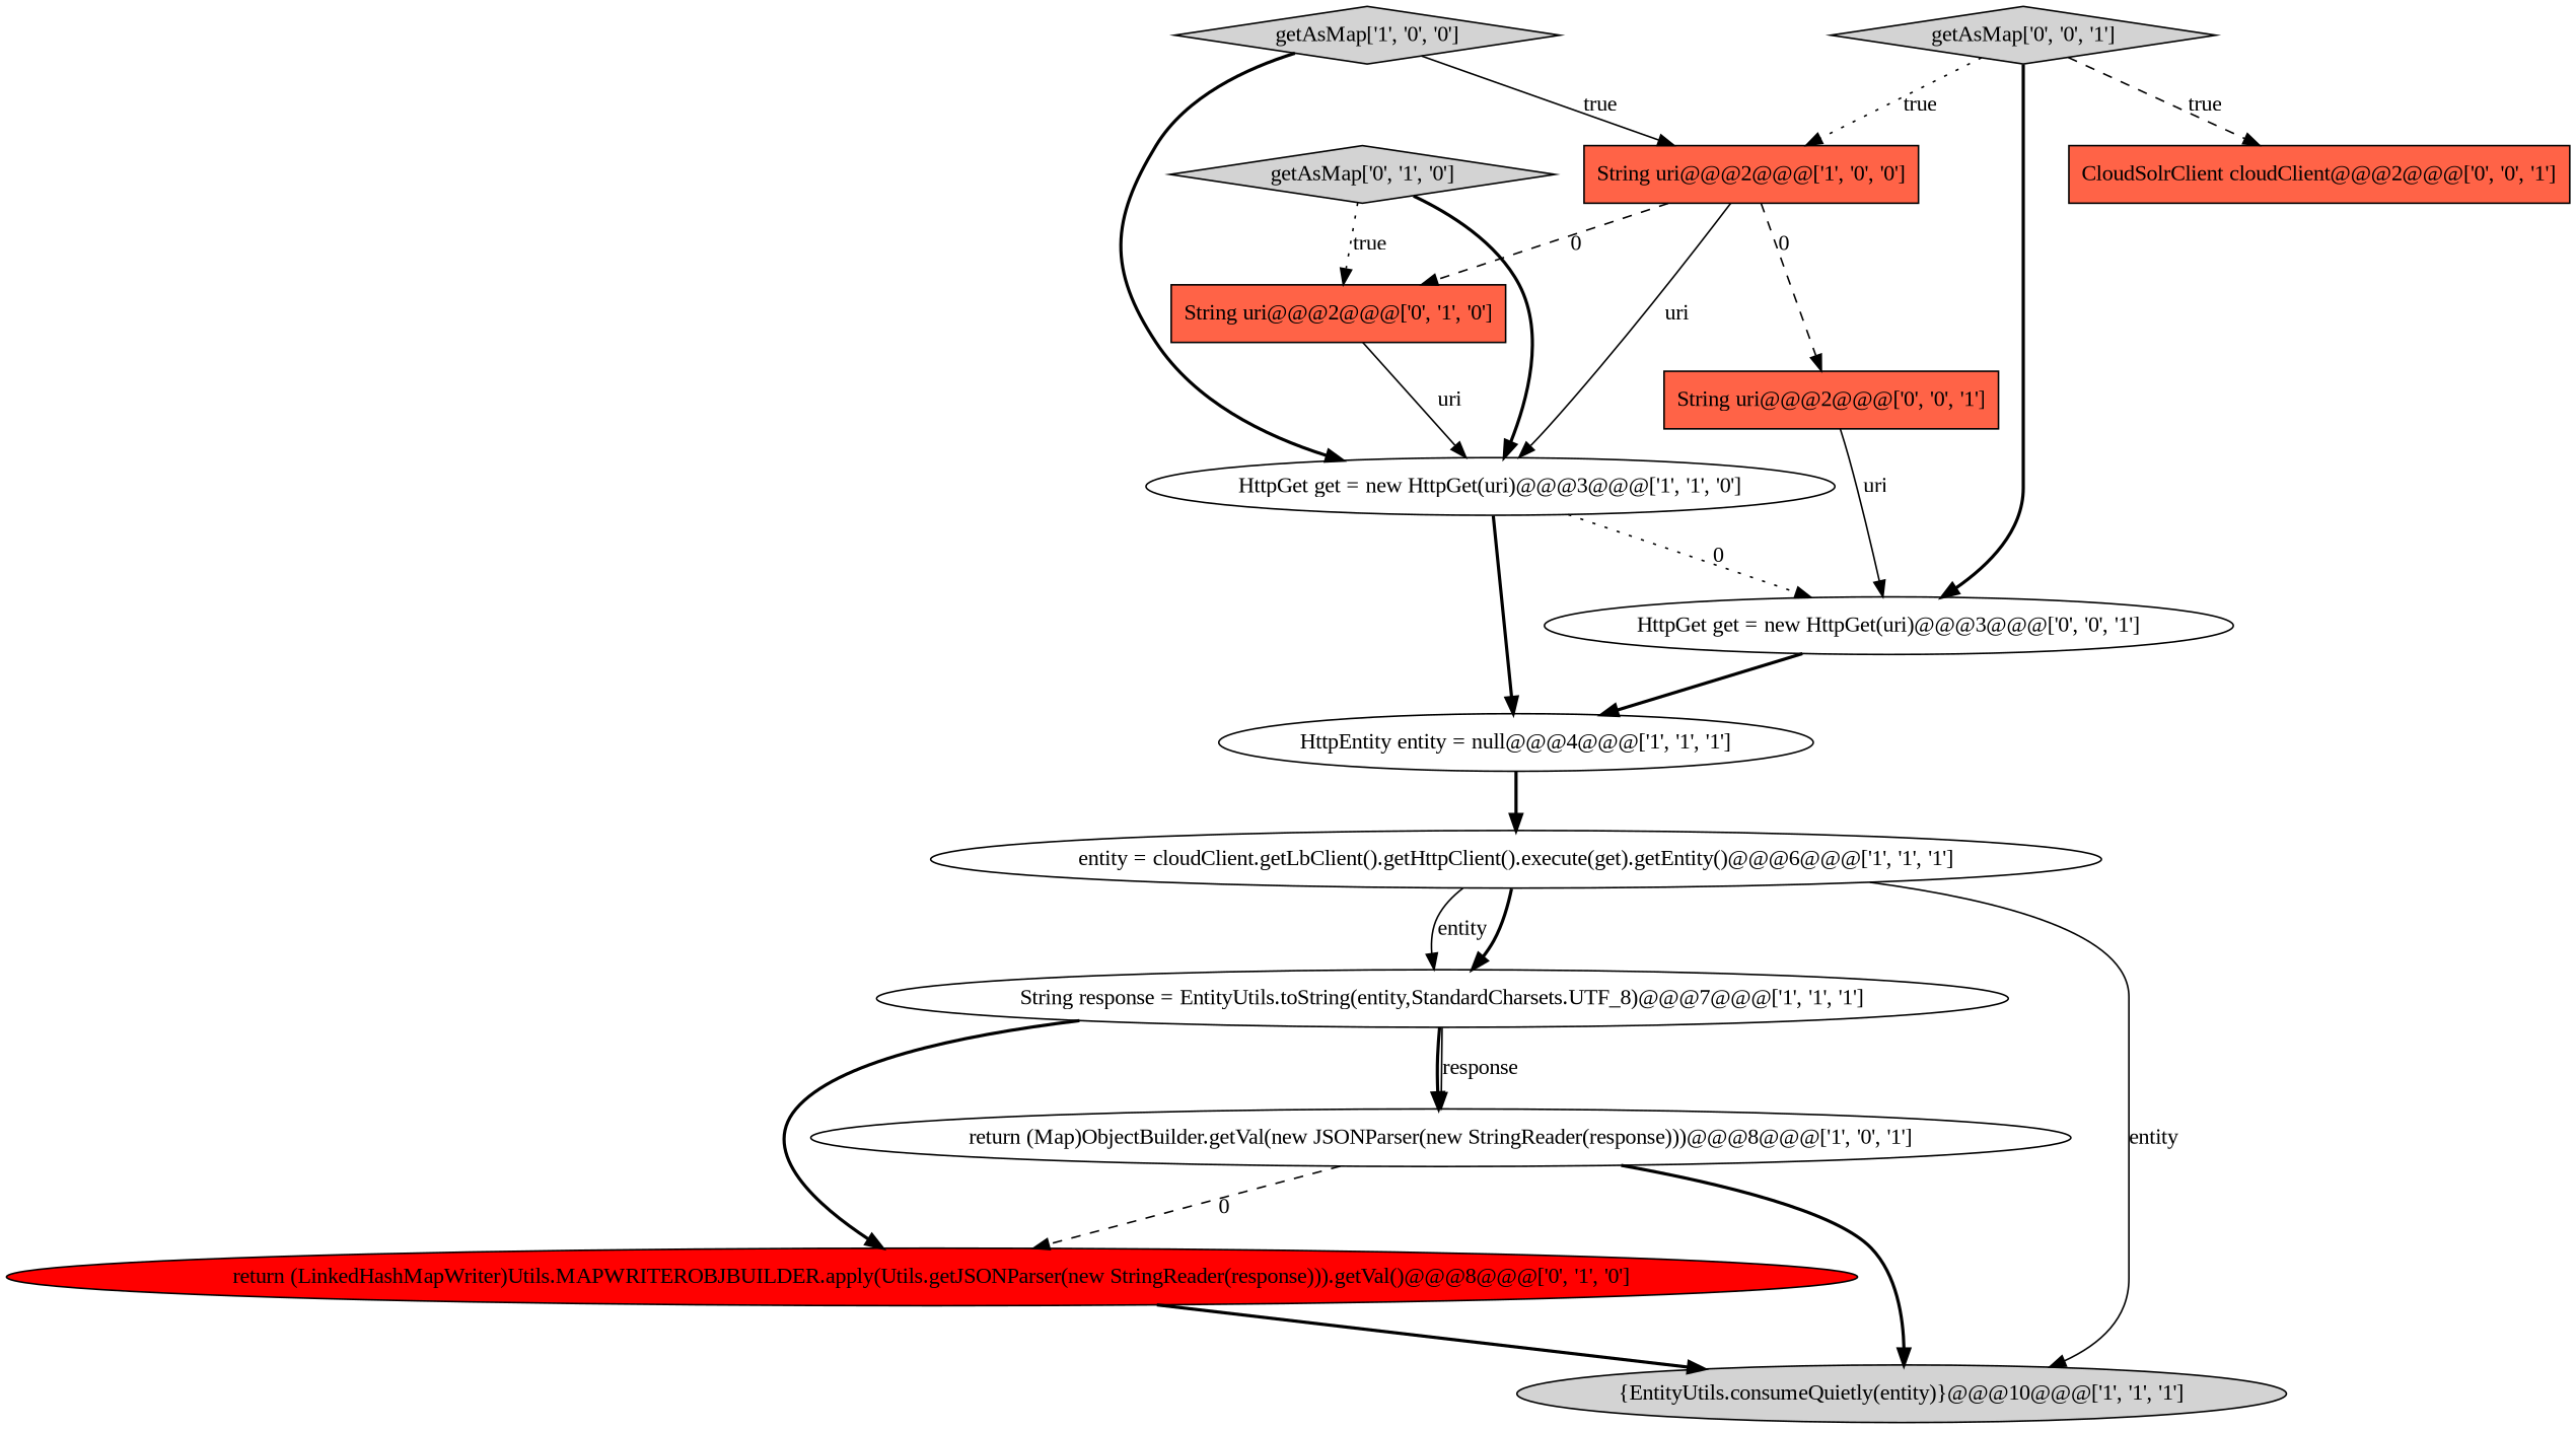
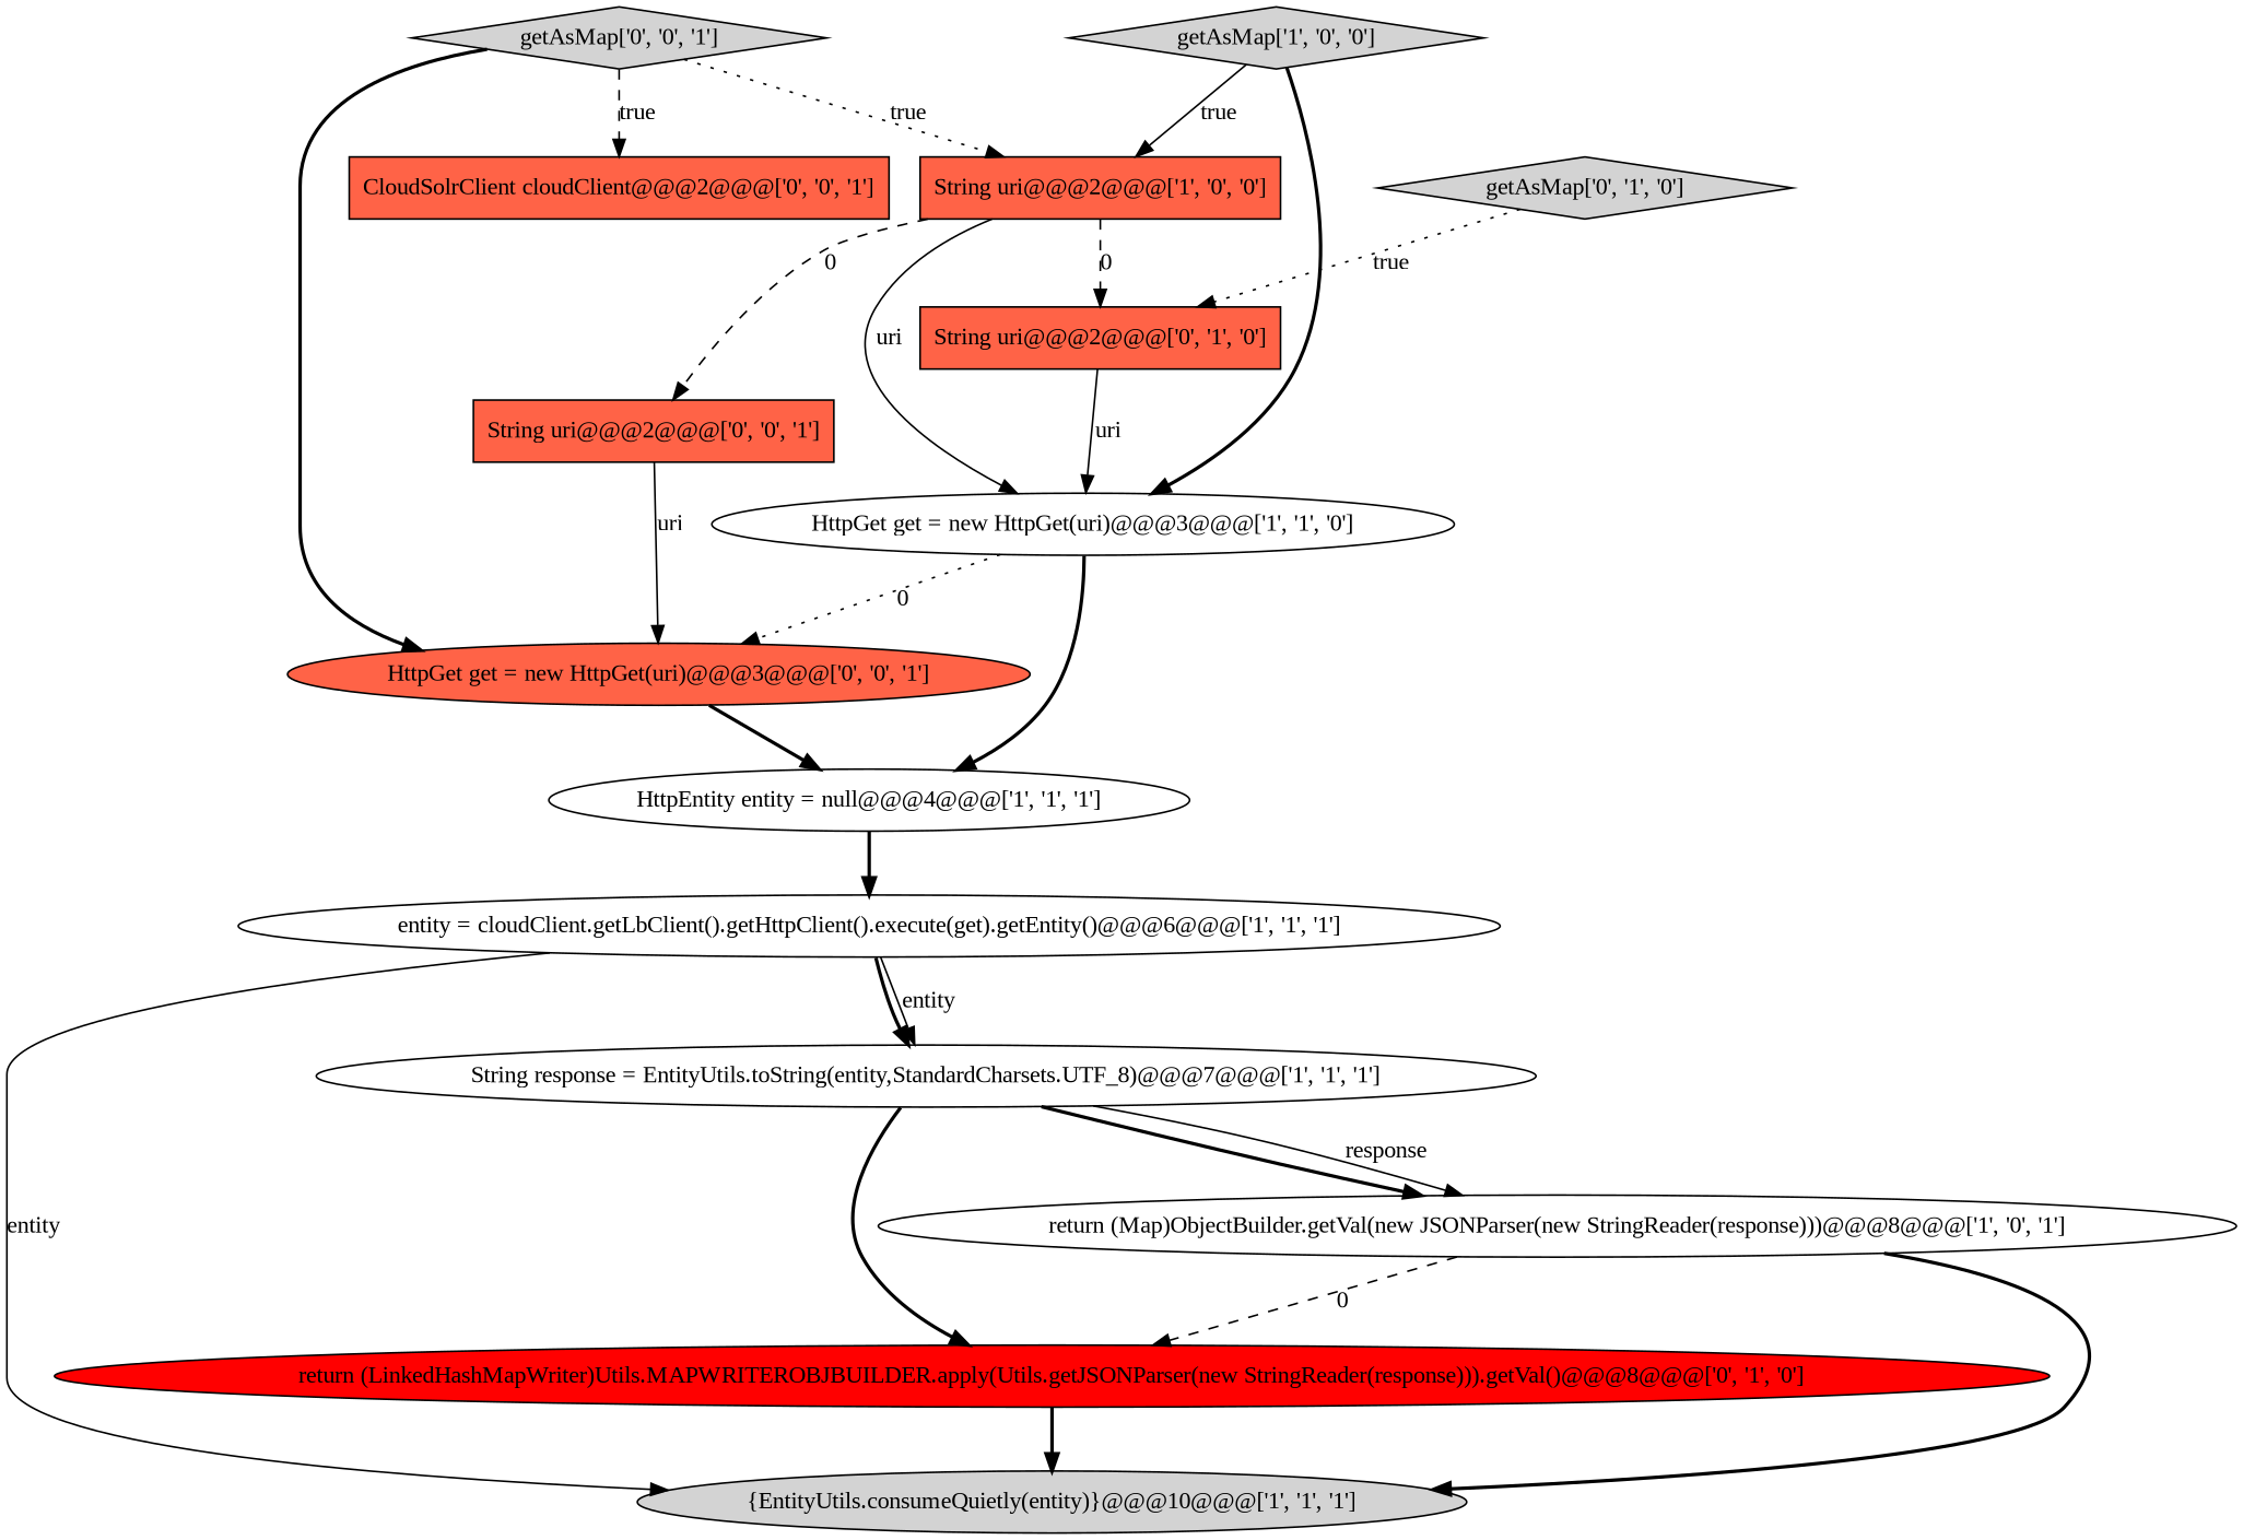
  digraph {
    fontname="Liberation Serif"
    node [fillcolor=white fontname="Liberation Serif" shape=ellipse style=filled]
    edge [fontname="Liberation Serif" style=bold]
    n1 [fillcolor=red label="return (LinkedHashMapWriter)Utils.MAPWRITEROBJBUILDER.apply(Utils.getJSONParser(new StringReader(response))).getVal()@@@8@@@['0', '1', '0']"]
    n2 [fillcolor=lightgray label="{EntityUtils.consumeQuietly(entity)}@@@10@@@['1', '1', '1']"]
    n3 [fillcolor=lightgray label="getAsMap['0', '0', '1']" shape=diamond]
-   n4 [label="HttpGet get = new HttpGet(uri)@@@3@@@['0', '0', '1']"]
+   n4 [fillcolor=tomato label="HttpGet get = new HttpGet(uri)@@@3@@@['0', '0', '1']"]
    n5 [fillcolor=tomato label="CloudSolrClient cloudClient@@@2@@@['0', '0', '1']" shape=box]
    n6 [fillcolor=tomato label="String uri@@@2@@@['1', '0', '0']" shape=box]
    n7 [fillcolor=tomato label="String uri@@@2@@@['0', '0', '1']" shape=box]
    n8 [label="HttpEntity entity = null@@@4@@@['1', '1', '1']"]
    n9 [label="return (Map)ObjectBuilder.getVal(new JSONParser(new StringReader(response)))@@@8@@@['1', '0', '1']"]
    n10 [label="entity = cloudClient.getLbClient().getHttpClient().execute(get).getEntity()@@@6@@@['1', '1', '1']"]
    n11 [label="String response = EntityUtils.toString(entity,StandardCharsets.UTF_8)@@@7@@@['1', '1', '1']"]
    n12 [fillcolor=lightgray label="getAsMap['1', '0', '0']" shape=diamond]
    n13 [label="HttpGet get = new HttpGet(uri)@@@3@@@['1', '1', '0']"]
    n14 [fillcolor=tomato label="String uri@@@2@@@['0', '1', '0']" shape=box]
    n15 [fillcolor=lightgray label="getAsMap['0', '1', '0']" shape=diamond]
    n1 -> n2
    n3 -> n4
    n3 -> n5 [label=true style=dashed]
    n3 -> n6 [label=true style=dotted]
    n4 -> n8
    n6 -> n7 [label=0 style=dashed]
    n6 -> n13 [label=uri style=solid]
    n6 -> n14 [label=0 style=dashed]
    n7 -> n4 [label=uri style=solid]
    n8 -> n10
    n9 -> n1 [label=0 style=dashed]
    n9 -> n2
    n10 -> n2 [label=entity style=solid]
    n10 -> n11
    n10 -> n11 [label=entity style=solid]
    n11 -> n1
    n11 -> n9
    n11 -> n9 [label=response style=solid]
    n12 -> n6 [label=true style=solid]
    n12 -> n13
    n13 -> n4 [label=0 style=dotted]
    n13 -> n8
    n14 -> n13 [label=uri style=solid]
-   n15 -> n13
    n15 -> n14 [label=true style=dotted]
  }
